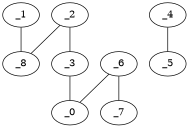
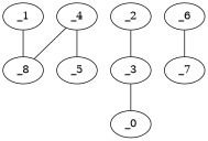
  graph {
    node [charge=0 chem=1 symbol="C  " y=-0.25]
    edge [valence=1]
    _1 [chem=5 symbol="S  " x=6.3301 y=0.25]
    _8 [x=7.1962]
    _2 [chem=5 symbol="S  " x=5.4641]
    _3 [chem=5 symbol="S  " x=4.5981 y=0.25]
    n5 [label=_0 x=3.7321]
    _4 [x=8.0622 y=0.25]
    _5 [x=8.9282]
    _6 [x=2.866 y=0.25]
    _7 [x=2]
    _1 -- _8
    _2 -- _3
    _3 -- n5
-   _2 -- _8
+   _4 -- _8
    _4 -- _5 [valence=2]
-   _6 -- n5
    _6 -- _7 [valence=2]
  }
